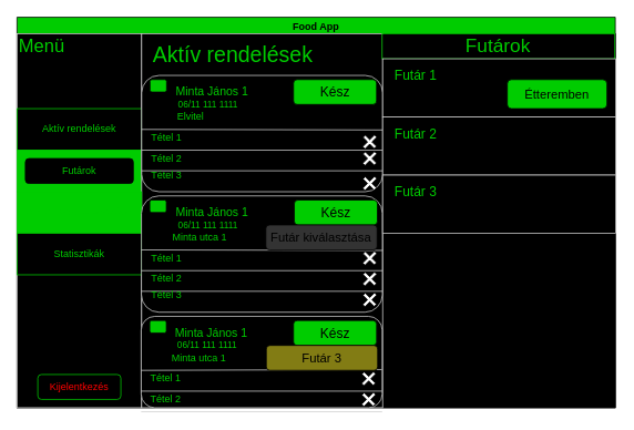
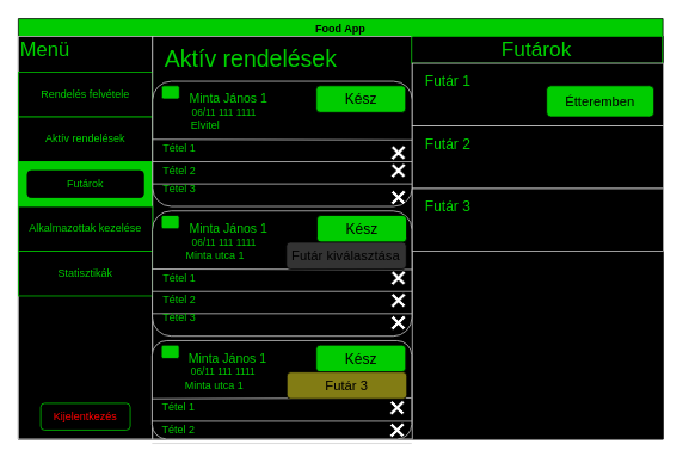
  <mxCell id="0" />
  <mxCell id="1" parent="0" />
  <mxCell id="2" value="Food App" style="swimlane;whiteSpace=wrap;html=1;fillColor=#00CC00;" vertex="1" parent="1"><mxGeometry width="720" height="470" as="geometry" x="20" y="20" /></mxCell>
  <mxCell id="3" value="" style="rounded=0;whiteSpace=wrap;html=1;fillColor=#000000;" vertex="1" parent="1"><mxGeometry y="40" width="720" height="450" as="geometry" x="20" /></mxCell>
  <mxCell id="4" value="" style="rounded=0;whiteSpace=wrap;html=1;fillColor=#000000;strokeColor=#CFCFCF;" vertex="1" parent="1"><mxGeometry y="40" width="150" height="450" as="geometry" x="20" /></mxCell>
+ <mxCell id="5" value="&lt;font color=&quot;#00cc00&quot;&gt;Rendelés felvétele&lt;/font&gt;" style="rounded=0;whiteSpace=wrap;html=1;fillColor=#000000;strokeColor=#00CC00;" vertex="1" parent="1"><mxGeometry y="80" width="150" height="50" as="geometry" x="20" /></mxCell>
  <mxCell id="6" value="&lt;font style=&quot;font-size: 22px;&quot; color=&quot;#00cc00&quot;&gt;Menü&lt;/font&gt;" style="text;html=1;align=center;verticalAlign=middle;whiteSpace=wrap;rounded=0;" vertex="1" parent="1"><mxGeometry y="40" width="60" height="30" as="geometry" x="20" /></mxCell>
  <mxCell id="7" value="" style="rounded=0;whiteSpace=wrap;html=1;fillColor=#000000;strokeColor=#00CC00;" vertex="1" parent="1"><mxGeometry y="130" width="150" height="50" as="geometry" x="20" /></mxCell>
  <mxCell id="8" value="" style="rounded=0;whiteSpace=wrap;html=1;fillColor=#00CC00;strokeColor=#00CC00;" vertex="1" parent="1"><mxGeometry y="180" width="150" height="50" as="geometry" x="20" /></mxCell>
  <mxCell id="9" value="&lt;font color=&quot;#ff0000&quot;&gt;Kijelentkezés&lt;/font&gt;" style="whiteSpace=wrap;html=1;fillColor=#000000;strokeColor=#00CC00;rounded=1;" vertex="1" parent="1"><mxGeometry x="45" y="450" width="100" height="30" as="geometry" /></mxCell>
  <mxCell id="10" value="" style="rounded=0;whiteSpace=wrap;html=1;fillColor=#000000;strokeColor=#CFCFCF;" vertex="1" parent="1"><mxGeometry x="170" y="40" width="290" height="450" as="geometry" /></mxCell>
  <mxCell id="11" style="edgeStyle=orthogonalEdgeStyle;rounded=0;orthogonalLoop=1;jettySize=auto;html=1;exitX=0.75;exitY=1;exitDx=0;exitDy=0;" edge="1" parent="1"><mxGeometry relative="1" as="geometry"><mxPoint x="390" y="290" as="sourcePoint" /><mxPoint x="330" y="290" as="targetPoint" /></mxGeometry></mxCell>
  <mxCell id="12" style="edgeStyle=orthogonalEdgeStyle;rounded=0;orthogonalLoop=1;jettySize=auto;html=1;exitX=0.5;exitY=1;exitDx=0;exitDy=0;" edge="1" parent="1"><mxGeometry relative="1" as="geometry"><mxPoint x="500" y="77.5" as="sourcePoint" /><mxPoint x="500" y="77.5" as="targetPoint" /></mxGeometry></mxCell>
- <mxCell id="13" value="&lt;div&gt;&lt;font color=&quot;#00cc00&quot;&gt;Alkalmazottak kezelése&lt;br&gt;&lt;/font&gt;&lt;/div&gt;" style="rounded=0;whiteSpace=wrap;html=1;fillColor=#00cc00;strokeColor=#00CC00;" vertex="1" parent="1"><mxGeometry y="230" width="150" height="50" as="geometry" x="20" /></mxCell>
+ <mxCell id="13" value="&lt;div&gt;&lt;font color=&quot;#00cc00&quot;&gt;Alkalmazottak kezelése&lt;br&gt;&lt;/font&gt;&lt;/div&gt;" style="rounded=0;whiteSpace=wrap;html=1;fillColor=#000000;strokeColor=#00CC00;" vertex="1" parent="1"><mxGeometry y="230" width="150" height="50" as="geometry" x="20" /></mxCell>
  <mxCell id="14" value="&lt;div&gt;&lt;font color=&quot;#00cc00&quot;&gt;Statisztikák&lt;br&gt;&lt;/font&gt;&lt;/div&gt;" style="rounded=0;whiteSpace=wrap;html=1;fillColor=#000000;strokeColor=#00CC00;" vertex="1" parent="1"><mxGeometry y="280" width="150" height="50" as="geometry" x="20" /></mxCell>
  <mxCell id="15" value="&lt;div&gt;&lt;font color=&quot;#00cc00&quot;&gt;Aktív rendelések&lt;/font&gt;&lt;/div&gt;" style="rounded=1;whiteSpace=wrap;html=1;fillColor=#000000;" vertex="1" parent="1"><mxGeometry x="30" y="140" width="130" height="30" as="geometry" /></mxCell>
  <mxCell id="16" value="" style="rounded=1;whiteSpace=wrap;html=1;fillColor=#000000;strokeColor=#CFCFCF;" vertex="1" parent="1"><mxGeometry x="170" y="90" width="290" height="140" as="geometry" /></mxCell>
  <mxCell id="17" value="&lt;div style=&quot;font-size: 26px;&quot;&gt;&lt;font style=&quot;font-size: 26px;&quot; color=&quot;#00cc00&quot;&gt;Aktív rendelések&lt;/font&gt;&lt;/div&gt;" style="text;html=1;align=center;verticalAlign=middle;whiteSpace=wrap;rounded=0;" vertex="1" parent="1"><mxGeometry x="180" y="50" width="200" height="30" as="geometry" /></mxCell>
  <mxCell id="18" value="" style="rounded=1;whiteSpace=wrap;html=1;fillColor=#333333;" vertex="1" parent="1"><mxGeometry x="180" y="95" width="20" height="15" as="geometry" /></mxCell>
  <mxCell id="19" value="Text" style="text;html=1;align=center;verticalAlign=middle;whiteSpace=wrap;rounded=0;" vertex="1" parent="1"><mxGeometry x="400" y="250" width="60" height="30" as="geometry" /></mxCell>
  <mxCell id="20" value="&lt;font style=&quot;font-size: 14px;&quot; color=&quot;#00cc00&quot;&gt;Minta János 1&lt;/font&gt;" style="text;html=1;align=center;verticalAlign=middle;whiteSpace=wrap;rounded=0;" vertex="1" parent="1"><mxGeometry x="210" y="95" width="90" height="30" as="geometry" /></mxCell>
  <mxCell id="21" value="&lt;font style=&quot;font-size: 11px;&quot; color=&quot;#00cc00&quot;&gt;06/11 111 1111&lt;/font&gt;&lt;font style=&quot;font-size: 11px;&quot; color=&quot;#00cc00&quot;&gt;&lt;br&gt;&lt;/font&gt;" style="text;html=1;align=center;verticalAlign=middle;whiteSpace=wrap;rounded=0;" vertex="1" parent="1"><mxGeometry x="210" y="110" width="80" height="30" as="geometry" /></mxCell>
  <mxCell id="22" value="&lt;font color=&quot;#00cc00&quot;&gt;Elvitel&lt;/font&gt;" style="text;html=1;align=center;verticalAlign=middle;whiteSpace=wrap;rounded=0;" vertex="1" parent="1"><mxGeometry x="179.42" y="125" width="100" height="30" as="geometry" /></mxCell>
  <mxCell id="23" value="" style="endArrow=none;html=1;rounded=0;exitX=1;exitY=0.5;exitDx=0;exitDy=0;entryX=1.001;entryY=0.469;entryDx=0;entryDy=0;strokeColor=#CFCFCF;entryPerimeter=0;" edge="1" parent="1" source="7" target="16"><mxGeometry width="50" height="50" relative="1" as="geometry"><mxPoint x="270" y="200" as="sourcePoint" /><mxPoint x="320" y="150" as="targetPoint" /></mxGeometry></mxCell>
  <mxCell id="24" value="" style="endArrow=none;html=1;rounded=0;exitX=0;exitY=0.5;exitDx=0;exitDy=0;entryX=1;entryY=0.5;entryDx=0;entryDy=0;strokeColor=#CFCFCF;" edge="1" parent="1"><mxGeometry width="50" height="50" relative="1" as="geometry"><mxPoint x="170" y="180" as="sourcePoint" /><mxPoint x="460" y="180" as="targetPoint" /></mxGeometry></mxCell>
  <mxCell id="25" value="" style="endArrow=none;html=1;rounded=0;exitX=0;exitY=0.5;exitDx=0;exitDy=0;entryX=1;entryY=0.5;entryDx=0;entryDy=0;strokeColor=#CFCFCF;" edge="1" parent="1"><mxGeometry width="50" height="50" relative="1" as="geometry"><mxPoint x="170" y="204.83" as="sourcePoint" /><mxPoint x="460" y="204.83" as="targetPoint" /></mxGeometry></mxCell>
  <mxCell id="26" value="&lt;font color=&quot;#00cc00&quot;&gt;Tétel 1&lt;/font&gt;" style="text;html=1;align=center;verticalAlign=middle;whiteSpace=wrap;rounded=0;" vertex="1" parent="1"><mxGeometry x="170" y="155" width="60" height="20" as="geometry" /></mxCell>
  <mxCell id="27" value="&lt;font color=&quot;#00cc00&quot;&gt;Tétel 2&lt;br&gt;&lt;/font&gt;" style="text;html=1;align=center;verticalAlign=middle;whiteSpace=wrap;rounded=0;" vertex="1" parent="1"><mxGeometry x="170" y="180" width="60" height="20" as="geometry" /></mxCell>
  <mxCell id="28" value="&lt;font color=&quot;#00cc00&quot;&gt;Tétel 3&lt;br&gt;&lt;/font&gt;" style="text;html=1;align=center;verticalAlign=middle;whiteSpace=wrap;rounded=0;" vertex="1" parent="1"><mxGeometry x="170" y="200" width="60" height="20" as="geometry" /></mxCell>
  <mxCell id="29" value="" style="rounded=1;whiteSpace=wrap;html=1;fillColor=#000000;strokeColor=#CFCFCF;" vertex="1" parent="1"><mxGeometry x="169.71" y="235" width="290" height="140" as="geometry" /></mxCell>
  <mxCell id="30" value="" style="rounded=1;whiteSpace=wrap;html=1;fillColor=#00CC00;fontColor=#00CC00;" vertex="1" parent="1"><mxGeometry x="179.71" y="240" width="20" height="15" as="geometry" /></mxCell>
  <mxCell id="31" value="&lt;font style=&quot;font-size: 14px;&quot; color=&quot;#00cc00&quot;&gt;Minta János 1&lt;/font&gt;" style="text;html=1;align=center;verticalAlign=middle;whiteSpace=wrap;rounded=0;" vertex="1" parent="1"><mxGeometry x="209.71" y="240" width="90" height="30" as="geometry" /></mxCell>
  <mxCell id="32" value="&lt;font style=&quot;font-size: 11px;&quot; color=&quot;#00cc00&quot;&gt;06/11 111 1111&lt;/font&gt;&lt;font style=&quot;font-size: 11px;&quot; color=&quot;#00cc00&quot;&gt;&lt;br&gt;&lt;/font&gt;" style="text;html=1;align=center;verticalAlign=middle;whiteSpace=wrap;rounded=0;" vertex="1" parent="1"><mxGeometry x="209.71" y="255" width="80" height="30" as="geometry" /></mxCell>
  <mxCell id="33" value="&lt;font color=&quot;#00cc00&quot;&gt;Minta utca 1&lt;br&gt;&lt;/font&gt;" style="text;html=1;align=center;verticalAlign=middle;whiteSpace=wrap;rounded=0;" vertex="1" parent="1"><mxGeometry x="189.71" y="270" width="100" height="30" as="geometry" /></mxCell>
  <mxCell id="34" value="&lt;font style=&quot;font-size: 16px;&quot;&gt;Kész&lt;/font&gt;" style="rounded=1;whiteSpace=wrap;html=1;fillColor=#00CC00;" vertex="1" parent="1"><mxGeometry x="353.71" y="240" width="100" height="30" as="geometry" /></mxCell>
  <mxCell id="35" value="" style="endArrow=none;html=1;rounded=0;exitX=1;exitY=0.5;exitDx=0;exitDy=0;entryX=1.001;entryY=0.469;entryDx=0;entryDy=0;strokeColor=#CFCFCF;entryPerimeter=0;" edge="1" parent="1" target="29"><mxGeometry width="50" height="50" relative="1" as="geometry"><mxPoint x="169.71" y="300" as="sourcePoint" /><mxPoint x="319.71" y="295" as="targetPoint" /></mxGeometry></mxCell>
  <mxCell id="36" value="" style="endArrow=none;html=1;rounded=0;exitX=0;exitY=0.5;exitDx=0;exitDy=0;entryX=1;entryY=0.5;entryDx=0;entryDy=0;strokeColor=#CFCFCF;" edge="1" parent="1"><mxGeometry width="50" height="50" relative="1" as="geometry"><mxPoint x="169.71" y="325" as="sourcePoint" /><mxPoint x="459.71" y="325" as="targetPoint" /></mxGeometry></mxCell>
  <mxCell id="37" value="" style="endArrow=none;html=1;rounded=0;exitX=0;exitY=0.5;exitDx=0;exitDy=0;entryX=1;entryY=0.5;entryDx=0;entryDy=0;strokeColor=#CFCFCF;" edge="1" parent="1"><mxGeometry width="50" height="50" relative="1" as="geometry"><mxPoint x="169.71" y="349.83" as="sourcePoint" /><mxPoint x="459.71" y="349.83" as="targetPoint" /></mxGeometry></mxCell>
  <mxCell id="38" value="&lt;font color=&quot;#00cc00&quot;&gt;Tétel 1&lt;/font&gt;" style="text;html=1;align=center;verticalAlign=middle;whiteSpace=wrap;rounded=0;" vertex="1" parent="1"><mxGeometry x="169.71" y="300" width="60" height="20" as="geometry" /></mxCell>
  <mxCell id="39" value="&lt;font color=&quot;#00cc00&quot;&gt;Tétel 2&lt;br&gt;&lt;/font&gt;" style="text;html=1;align=center;verticalAlign=middle;whiteSpace=wrap;rounded=0;" vertex="1" parent="1"><mxGeometry x="169.71" y="325" width="60" height="20" as="geometry" /></mxCell>
  <mxCell id="40" value="&lt;font color=&quot;#00cc00&quot;&gt;Tétel 3&lt;br&gt;&lt;/font&gt;" style="text;html=1;align=center;verticalAlign=middle;whiteSpace=wrap;rounded=0;" vertex="1" parent="1"><mxGeometry x="169.71" y="345" width="60" height="20" as="geometry" /></mxCell>
  <mxCell id="41" value="" style="rounded=1;whiteSpace=wrap;html=1;fillColor=#000000;strokeColor=#CFCFCF;" vertex="1" parent="1"><mxGeometry x="169.42" y="380" width="290" height="110" as="geometry" /></mxCell>
  <mxCell id="42" value="" style="rounded=1;whiteSpace=wrap;html=1;fillColor=#333333;" vertex="1" parent="1"><mxGeometry x="179.42" y="385" width="20" height="15" as="geometry" /></mxCell>
  <mxCell id="43" value="&lt;font style=&quot;font-size: 14px;&quot; color=&quot;#00cc00&quot;&gt;Minta János 1&lt;/font&gt;" style="text;html=1;align=center;verticalAlign=middle;whiteSpace=wrap;rounded=0;" vertex="1" parent="1"><mxGeometry x="209.42" y="385" width="90" height="30" as="geometry" /></mxCell>
  <mxCell id="44" value="&lt;font style=&quot;font-size: 11px;&quot; color=&quot;#00cc00&quot;&gt;06/11 111 1111&lt;/font&gt;&lt;font style=&quot;font-size: 11px;&quot; color=&quot;#00cc00&quot;&gt;&lt;br&gt;&lt;/font&gt;" style="text;html=1;align=center;verticalAlign=middle;whiteSpace=wrap;rounded=0;" vertex="1" parent="1"><mxGeometry x="209.42" y="400" width="80" height="30" as="geometry" /></mxCell>
  <mxCell id="45" value="&lt;font color=&quot;#00cc00&quot;&gt;Minta utca 1&lt;br&gt;&lt;/font&gt;" style="text;html=1;align=center;verticalAlign=middle;whiteSpace=wrap;rounded=0;" vertex="1" parent="1"><mxGeometry x="189.42" y="415" width="100" height="30" as="geometry" /></mxCell>
  <mxCell id="46" value="&lt;font style=&quot;font-size: 16px;&quot;&gt;16:40&lt;/font&gt;" style="rounded=1;whiteSpace=wrap;html=1;fillColor=#333333;" vertex="1" parent="1"><mxGeometry x="353.42" y="385" width="100" height="30" as="geometry" /></mxCell>
  <mxCell id="47" value="" style="endArrow=none;html=1;rounded=0;exitX=1;exitY=0.5;exitDx=0;exitDy=0;entryX=0.999;entryY=0.582;entryDx=0;entryDy=0;strokeColor=#CFCFCF;entryPerimeter=0;" edge="1" parent="1" target="41"><mxGeometry width="50" height="50" relative="1" as="geometry"><mxPoint x="169.42" y="445" as="sourcePoint" /><mxPoint x="319.42" y="440" as="targetPoint" /></mxGeometry></mxCell>
  <mxCell id="48" value="" style="endArrow=none;html=1;rounded=0;exitX=0;exitY=0.5;exitDx=0;exitDy=0;entryX=1;entryY=0.5;entryDx=0;entryDy=0;strokeColor=#CFCFCF;" edge="1" parent="1"><mxGeometry width="50" height="50" relative="1" as="geometry"><mxPoint x="169.42" y="470" as="sourcePoint" /><mxPoint x="459.42" y="470" as="targetPoint" /></mxGeometry></mxCell>
  <mxCell id="49" value="" style="endArrow=none;html=1;rounded=0;exitX=0;exitY=0.5;exitDx=0;exitDy=0;entryX=1;entryY=0.5;entryDx=0;entryDy=0;strokeColor=#CFCFCF;" edge="1" parent="1"><mxGeometry width="50" height="50" relative="1" as="geometry"><mxPoint x="169.42" y="494.83" as="sourcePoint" /><mxPoint x="459.42" y="494.83" as="targetPoint" /></mxGeometry></mxCell>
  <mxCell id="50" value="&lt;font color=&quot;#00cc00&quot;&gt;Tétel 1&lt;/font&gt;" style="text;html=1;align=center;verticalAlign=middle;whiteSpace=wrap;rounded=0;" vertex="1" parent="1"><mxGeometry x="169.42" y="445" width="60" height="20" as="geometry" /></mxCell>
  <mxCell id="51" value="&lt;font color=&quot;#00cc00&quot;&gt;Tétel 2&lt;br&gt;&lt;/font&gt;" style="text;html=1;align=center;verticalAlign=middle;whiteSpace=wrap;rounded=0;" vertex="1" parent="1"><mxGeometry x="169.42" y="470" width="60" height="20" as="geometry" /></mxCell>
  <mxCell id="52" value="&lt;font color=&quot;#00cc00&quot;&gt;&lt;br&gt;&lt;font style=&quot;font-size: 23px;&quot;&gt;Futárok&lt;br&gt;&lt;/font&gt;&lt;/font&gt;&lt;div&gt;&lt;font color=&quot;#00cc00&quot;&gt;&lt;br&gt;&lt;/font&gt;&lt;/div&gt;" style="rounded=0;whiteSpace=wrap;html=1;fillColor=#000000;strokeColor=#00CC00;" vertex="1" parent="1"><mxGeometry x="459.42" y="40" width="280" height="30" as="geometry" /></mxCell>
  <mxCell id="53" value="" style="shape=cross;whiteSpace=wrap;html=1;rotation=45;" vertex="1" parent="1"><mxGeometry x="435" y="160" width="19" height="20" as="geometry" /></mxCell>
  <mxCell id="54" value="" style="shape=cross;whiteSpace=wrap;html=1;rotation=45;" vertex="1" parent="1"><mxGeometry x="435" y="180" width="19" height="20" as="geometry" /></mxCell>
  <mxCell id="55" value="" style="shape=cross;whiteSpace=wrap;html=1;rotation=45;" vertex="1" parent="1"><mxGeometry x="435" y="210" width="19" height="20" as="geometry" /></mxCell>
  <mxCell id="56" value="" style="shape=cross;whiteSpace=wrap;html=1;rotation=45;" vertex="1" parent="1"><mxGeometry x="435" y="300" width="19" height="20" as="geometry" /></mxCell>
  <mxCell id="57" value="" style="shape=cross;whiteSpace=wrap;html=1;rotation=45;" vertex="1" parent="1"><mxGeometry x="435" y="325" width="19" height="20" as="geometry" /></mxCell>
  <mxCell id="58" value="" style="shape=cross;whiteSpace=wrap;html=1;rotation=45;" vertex="1" parent="1"><mxGeometry x="435" y="350" width="19" height="20" as="geometry" /></mxCell>
  <mxCell id="59" value="" style="shape=cross;whiteSpace=wrap;html=1;rotation=45;" vertex="1" parent="1"><mxGeometry x="433.71" y="445" width="19" height="20" as="geometry" /></mxCell>
  <mxCell id="60" value="" style="shape=cross;whiteSpace=wrap;html=1;rotation=45;" vertex="1" parent="1"><mxGeometry x="433.71" y="470" width="19" height="20" as="geometry" /></mxCell>
  <mxCell id="61" value="&lt;div&gt;&lt;font color=&quot;#00cc00&quot;&gt;Futárok&lt;br&gt;&lt;/font&gt;&lt;/div&gt;" style="rounded=1;whiteSpace=wrap;html=1;fillColor=#000000;" vertex="1" parent="1"><mxGeometry x="30" y="190" width="130" height="30" as="geometry" /></mxCell>
  <mxCell id="62" value="" style="rounded=0;whiteSpace=wrap;html=1;fillColor=#000000;strokeColor=#CFCFCF;" vertex="1" parent="1"><mxGeometry x="460" y="70" width="280.58" height="70" as="geometry" /></mxCell>
  <mxCell id="63" value="&lt;font style=&quot;font-size: 16px;&quot; color=&quot;#00cc00&quot;&gt;Futár 1&lt;/font&gt;" style="text;html=1;align=center;verticalAlign=middle;whiteSpace=wrap;rounded=0;" vertex="1" parent="1"><mxGeometry x="470" y="75" width="60" height="30" as="geometry" /></mxCell>
  <mxCell id="64" value="&lt;font style=&quot;font-size: 15px;&quot;&gt;Étteremben&lt;/font&gt;" style="rounded=1;whiteSpace=wrap;html=1;fillColor=#00CC00;" vertex="1" parent="1"><mxGeometry x="610" y="95" width="120" height="35" as="geometry" /></mxCell>
  <mxCell id="65" value="" style="rounded=0;whiteSpace=wrap;html=1;fillColor=#000000;strokeColor=#CFCFCF;" vertex="1" parent="1"><mxGeometry x="460" y="140" width="280.58" height="70" as="geometry" /></mxCell>
  <mxCell id="66" value="&lt;font style=&quot;font-size: 16px;&quot; color=&quot;#00cc00&quot;&gt;Futár 2&lt;br&gt;&lt;/font&gt;" style="text;html=1;align=center;verticalAlign=middle;whiteSpace=wrap;rounded=0;" vertex="1" parent="1"><mxGeometry x="470" y="145" width="60" height="30" as="geometry" /></mxCell>
  <mxCell id="67" value="" style="rounded=0;whiteSpace=wrap;html=1;fillColor=#000000;strokeColor=#CFCFCF;" vertex="1" parent="1"><mxGeometry x="460" y="210" width="280.58" height="70" as="geometry" /></mxCell>
  <mxCell id="68" value="&lt;font style=&quot;font-size: 16px;&quot; color=&quot;#00cc00&quot;&gt;Futár 3&lt;br&gt;&lt;/font&gt;" style="text;html=1;align=center;verticalAlign=middle;whiteSpace=wrap;rounded=0;" vertex="1" parent="1"><mxGeometry x="470" y="215" width="60" height="30" as="geometry" /></mxCell>
  <mxCell id="69" value="&lt;font style=&quot;font-size: 15px;&quot;&gt;Úton&lt;/font&gt;" style="rounded=1;whiteSpace=wrap;html=1;fillColor=#000000;" vertex="1" parent="1"><mxGeometry x="610" y="215" width="120" height="35" as="geometry" /></mxCell>
  <mxCell id="70" value="&lt;font style=&quot;font-size: 16px;&quot;&gt;Kész&lt;/font&gt;" style="rounded=1;whiteSpace=wrap;html=1;fillColor=#00CC00;" vertex="1" parent="1"><mxGeometry x="352.71" y="95" width="100" height="30" as="geometry" /></mxCell>
  <mxCell id="71" value="" style="rounded=1;whiteSpace=wrap;html=1;fillColor=#00CC00;fontColor=#00CC00;" vertex="1" parent="1"><mxGeometry x="180" y="95" width="20" height="15" as="geometry" /></mxCell>
  <mxCell id="72" value="" style="rounded=1;whiteSpace=wrap;html=1;fillColor=#00CC00;fontColor=#00CC00;" vertex="1" parent="1"><mxGeometry x="179.71" y="385" width="20" height="15" as="geometry" /></mxCell>
  <mxCell id="73" value="&lt;font style=&quot;font-size: 16px;&quot;&gt;Kész&lt;/font&gt;" style="rounded=1;whiteSpace=wrap;html=1;fillColor=#00CC00;" vertex="1" parent="1"><mxGeometry x="352.71" y="385" width="100" height="30" as="geometry" /></mxCell>
  <mxCell id="74" value="&lt;font style=&quot;font-size: 15px;&quot;&gt;Futár kiválasztása&lt;/font&gt;" style="rounded=1;whiteSpace=wrap;html=1;fillColor=#333333;" vertex="1" parent="1"><mxGeometry x="319.42" y="270" width="134" height="30" as="geometry" /></mxCell>
  <mxCell id="75" value="&lt;font style=&quot;font-size: 15px;&quot;&gt;Futár 3&lt;br&gt;&lt;/font&gt;" style="rounded=1;whiteSpace=wrap;html=1;fillColor=#827C14;" vertex="1" parent="1"><mxGeometry x="320" y="415" width="134" height="30" as="geometry" /></mxCell>
